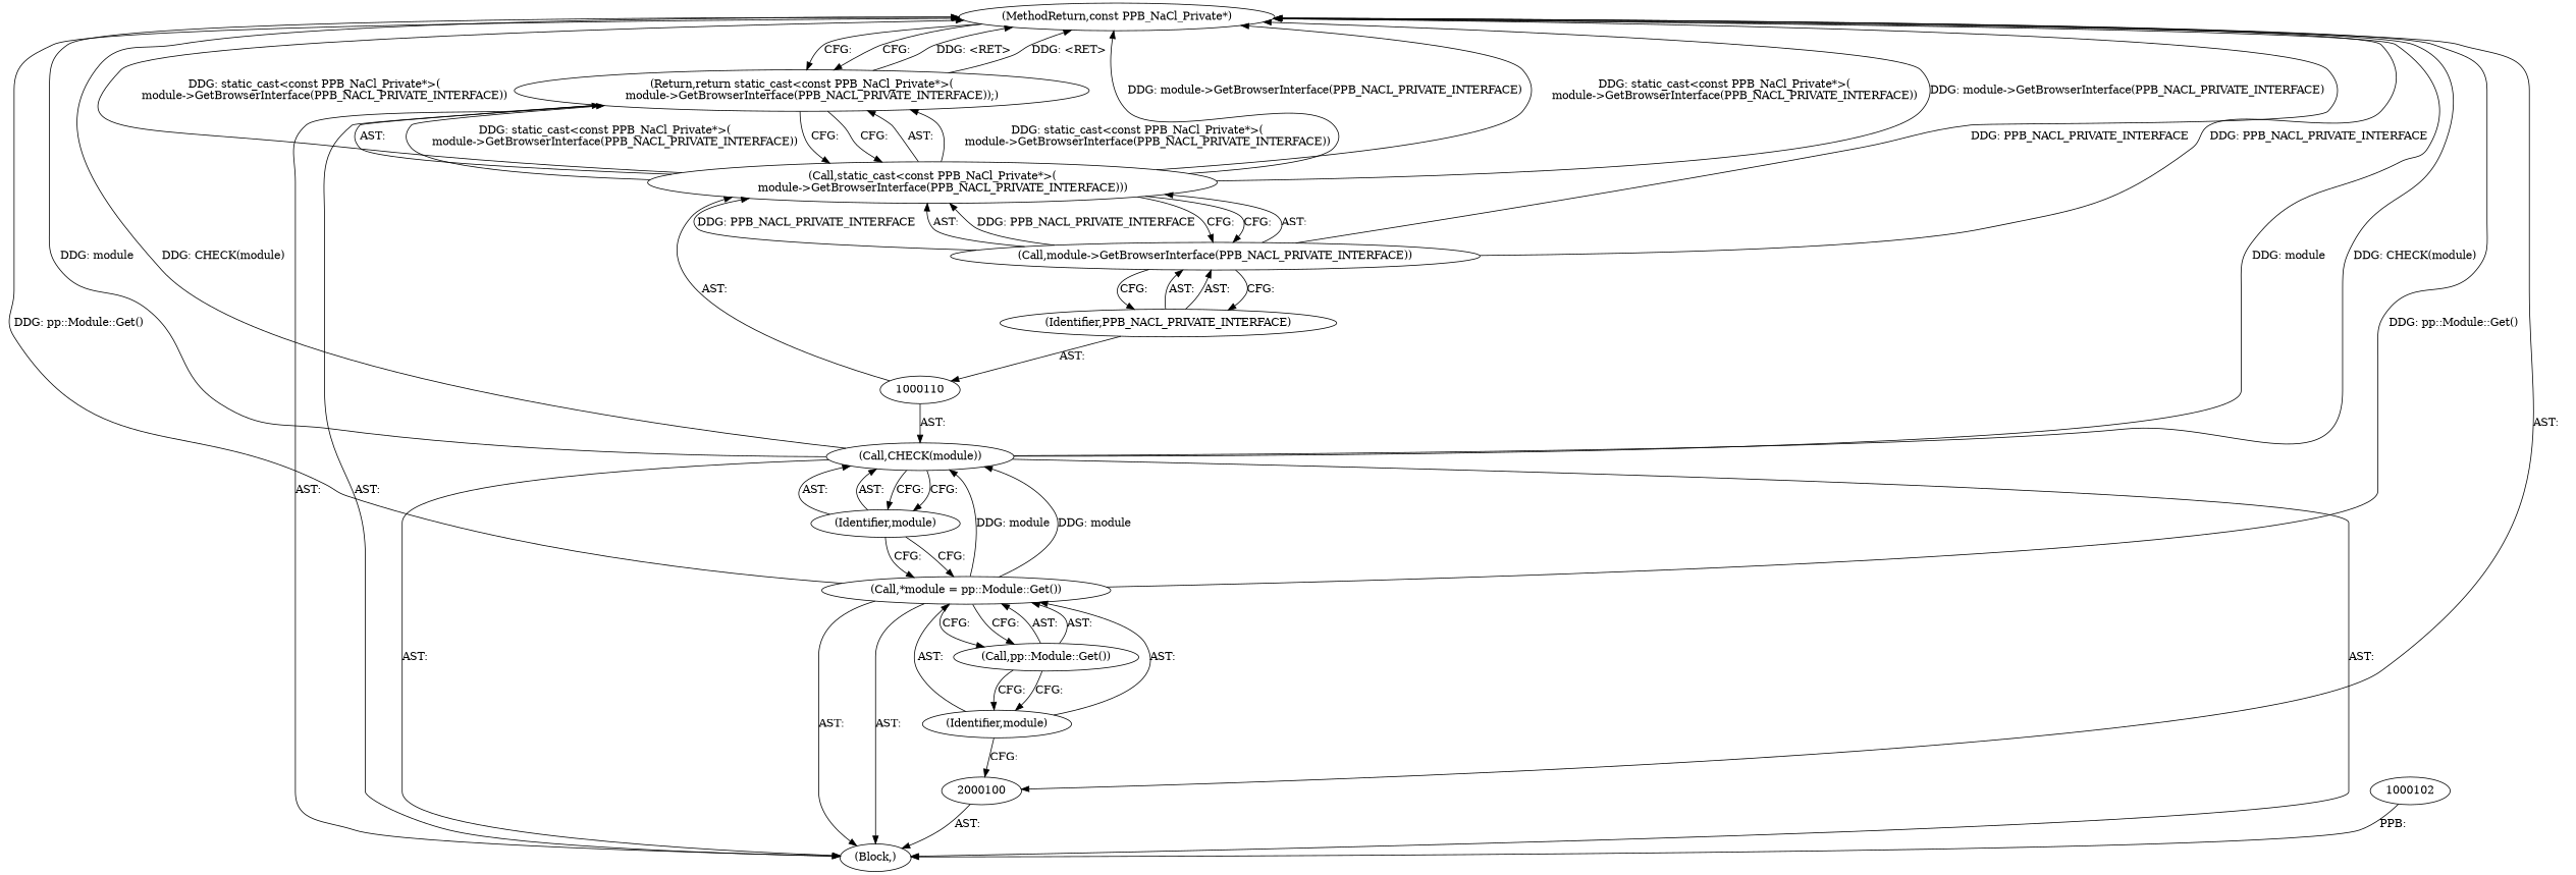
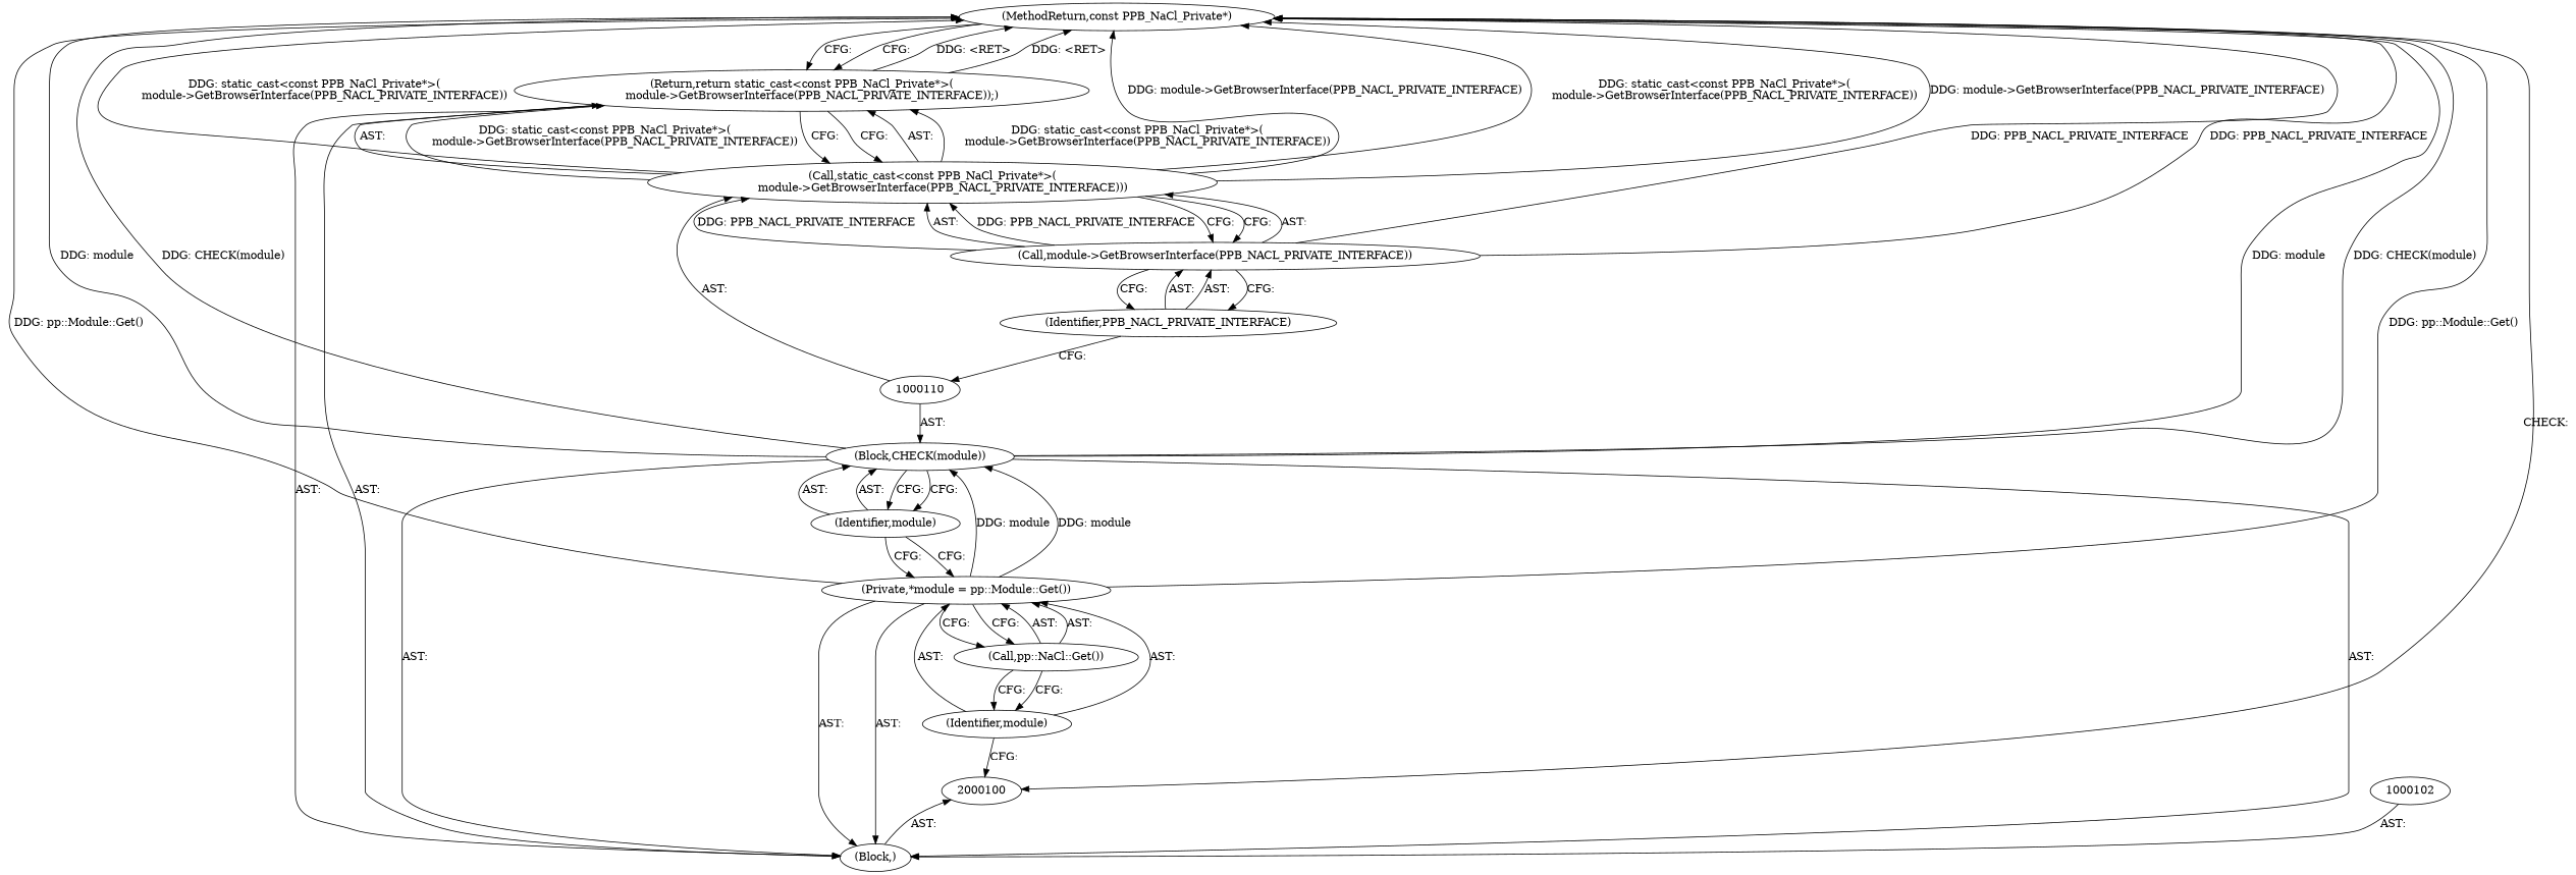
  digraph {
    n1 [label="(MethodReturn,const PPB_NaCl_Private*)"]
    n2 [label="(Return,return static_cast<const PPB_NaCl_Private*>(\n      module->GetBrowserInterface(PPB_NACL_PRIVATE_INTERFACE));)"]
    n3 [label=2000100]
    n4 [label="(Block,)"]
    n5 [label="(Call,static_cast<const PPB_NaCl_Private*>(\n      module->GetBrowserInterface(PPB_NACL_PRIVATE_INTERFACE)))"]
-   n6 [label="(Call,*module = pp::Module::Get())"]
-   n7 [label="(Call,pp::Module::Get())"]
-   n8 [label="(Call,CHECK(module))"]
+   n6 [label="(Private,*module = pp::Module::Get())"]
+   n7 [label="(Call,pp::NaCl::Get())"]
+   n8 [label="(Block,CHECK(module))"]
    n9 [label="(Identifier,module)"]
    n10 [label="(Identifier,module)"]
    n11 [label="(Call,module->GetBrowserInterface(PPB_NACL_PRIVATE_INTERFACE))"]
    n12 [label="(Identifier,PPB_NACL_PRIVATE_INTERFACE)"]
    1000110
    1000102
    n1 -> n2 [label="CFG: "]
    n1 -> n2 [label="CFG: "]
-   n1 -> n3 [label="AST: "]
+   n1 -> n3 [label="CHECK: "]
    n2 -> n1 [label="DDG: <RET>"]
    n2 -> n1 [label="DDG: <RET>"]
    n2 -> n4 [label="AST: "]
    n2 -> n4 [label="AST: "]
    n2 -> n5 [label="CFG: "]
    n2 -> n5 [label="CFG: "]
-   n3 -> n4 [label="AST: "]
+   n4 -> n3 [label="AST: "]
    n5 -> n1 [label="DDG: module->GetBrowserInterface(PPB_NACL_PRIVATE_INTERFACE)"]
    n5 -> n1 [label="DDG: static_cast<const PPB_NaCl_Private*>(\n      module->GetBrowserInterface(PPB_NACL_PRIVATE_INTERFACE))"]
    n5 -> n1 [label="DDG: module->GetBrowserInterface(PPB_NACL_PRIVATE_INTERFACE)"]
    n5 -> n1 [label="DDG: static_cast<const PPB_NaCl_Private*>(\n      module->GetBrowserInterface(PPB_NACL_PRIVATE_INTERFACE))"]
    n5 -> n2 [label="AST: "]
    n5 -> n2 [label="DDG: static_cast<const PPB_NaCl_Private*>(\n      module->GetBrowserInterface(PPB_NACL_PRIVATE_INTERFACE))"]
    n5 -> n2 [label="AST: "]
    n5 -> n2 [label="DDG: static_cast<const PPB_NaCl_Private*>(\n      module->GetBrowserInterface(PPB_NACL_PRIVATE_INTERFACE))"]
    n5 -> n11 [label="CFG: "]
    n5 -> n11 [label="CFG: "]
    n6 -> n1 [label="DDG: pp::Module::Get()"]
    n6 -> n1 [label="DDG: pp::Module::Get()"]
    n6 -> n4 [label="AST: "]
    n6 -> n4 [label="AST: "]
    n6 -> n7 [label="CFG: "]
    n6 -> n7 [label="CFG: "]
    n6 -> n8 [label="DDG: module"]
    n6 -> n8 [label="DDG: module"]
    n7 -> n6 [label="AST: "]
    n7 -> n6 [label="AST: "]
    n7 -> n9 [label="CFG: "]
    n7 -> n9 [label="CFG: "]
    n8 -> n1 [label="DDG: module"]
    n8 -> n1 [label="DDG: CHECK(module)"]
    n8 -> n1 [label="DDG: module"]
    n8 -> n1 [label="DDG: CHECK(module)"]
    n8 -> n4 [label="AST: "]
    n8 -> n4 [label="AST: "]
    n8 -> n10 [label="CFG: "]
    n8 -> n10 [label="CFG: "]
    n9 -> n3 [label="CFG: "]
    n9 -> n6 [label="AST: "]
    n9 -> n6 [label="AST: "]
    n10 -> n6 [label="CFG: "]
    n10 -> n6 [label="CFG: "]
    n10 -> n8 [label="AST: "]
    n10 -> n8 [label="AST: "]
    n11 -> n1 [label="DDG: PPB_NACL_PRIVATE_INTERFACE"]
    n11 -> n1 [label="DDG: PPB_NACL_PRIVATE_INTERFACE"]
    n11 -> n5 [label="AST: "]
    n11 -> n5 [label="DDG: PPB_NACL_PRIVATE_INTERFACE"]
    n11 -> n5 [label="AST: "]
    n11 -> n5 [label="DDG: PPB_NACL_PRIVATE_INTERFACE"]
    n11 -> n12 [label="CFG: "]
    n11 -> n12 [label="CFG: "]
    n12 -> n11 [label="AST: "]
    n12 -> n11 [label="AST: "]
-   n12 -> 1000110 [label="AST: "]
+   n12 -> 1000110 [label="CFG: "]
    1000110 -> n5 [label="AST: "]
    1000110 -> n8 [label="AST: "]
-   1000102 -> n4 [label="PPB: "]
+   1000102 -> n4 [label="AST: "]
  }
